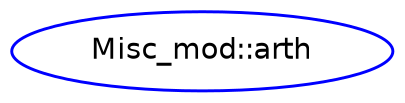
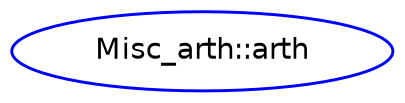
  digraph {
    rankdir=LR
-   n1 [color=blue fillcolor=white fontname=Helvetica fontsize=10 height=0.2 label="Misc_mod::arth" shape=ellipse style=filled width=0.4]
+   n1 [color=blue fillcolor=white fontname=Helvetica fontsize=10 height=0.2 label="Misc_arth::arth" shape=ellipse style=filled width=0.4]
  }
